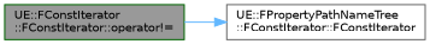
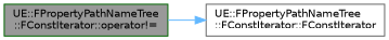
  digraph {
    rankdir=LR
    node [fontname=Helvetica fontsize=10 shape=box style=filled]
-   n1 [color=darkgreen fillcolor=grey60 fontcolor=black height=0.2 label="UE::FConstIterator\l::FConstIterator::operator!=" width=0.4]
+   n1 [color=darkgreen fillcolor=grey60 fontcolor=black height=0.2 label="UE::FPropertyPathNameTree\l::FConstIterator::operator!=" width=0.4]
    n2 [color=gray40 fillcolor=white height=0.2 label="UE::FPropertyPathNameTree\l::FConstIterator::FConstIterator" width=0.4]
    n1 -> n2 [color=steelblue1 fontname=Helvetica fontsize=10 labelfontname=Helvetica labelfontsize=10 style=solid]
  }
